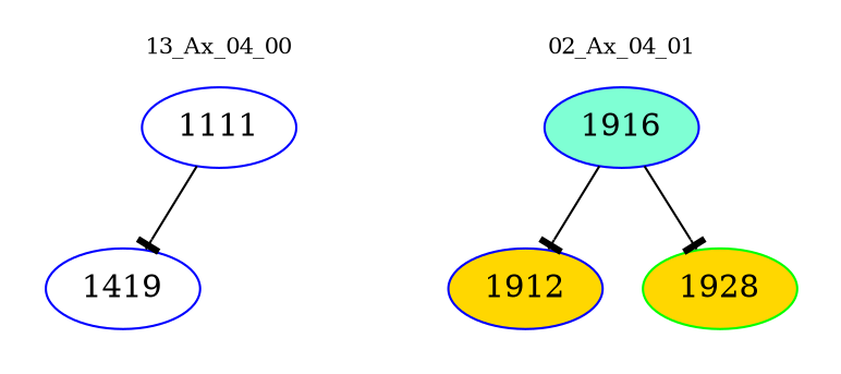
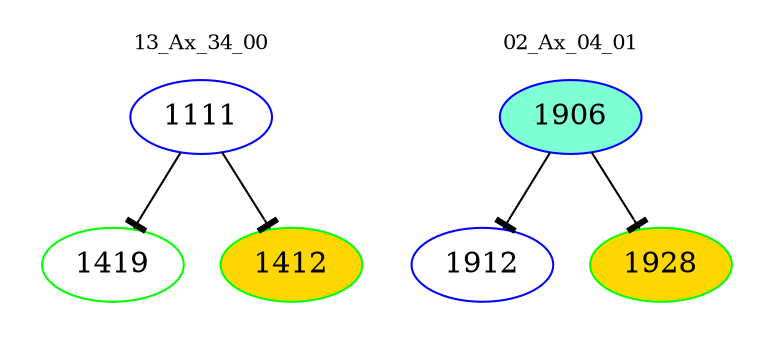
  digraph {
    node [color=blue fillcolor=gold style=filled]
    edge [arrowhead=tee color=black]
    n1 [fillcolor=white label=1111]
-   n2 [fillcolor=white label=1419]
-   n4 [fillcolor=aquamarine label=1916]
-   n5 [label=1912]
+   n2 [color=green fillcolor=white label=1419]
+   n3 [color=green label=1412]
+   n4 [fillcolor=aquamarine label=1906]
+   n5 [fillcolor=white label=1912]
    n6 [color=green label=1928]
    subgraph cluster_1 {
      color=white
      fontsize=10
-     label="13_Ax_04_00"
+     label="13_Ax_34_00"
      n1
      n2
+     n3
    }
    subgraph cluster_2 {
      color=white
      fontsize=10
      label="02_Ax_04_01"
      n4
      n5
      n6
    }
    n1 -> n2
+   n1 -> n3
    n4 -> n5
    n4 -> n6
  }
